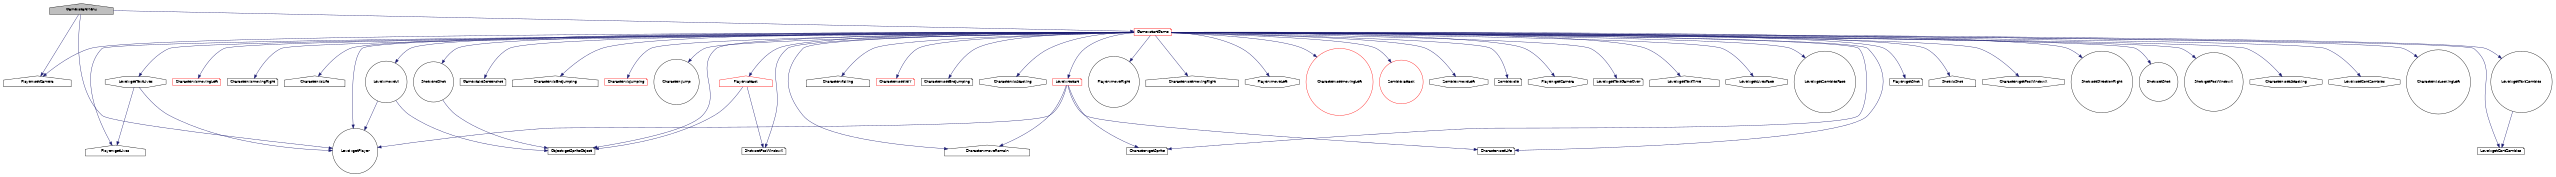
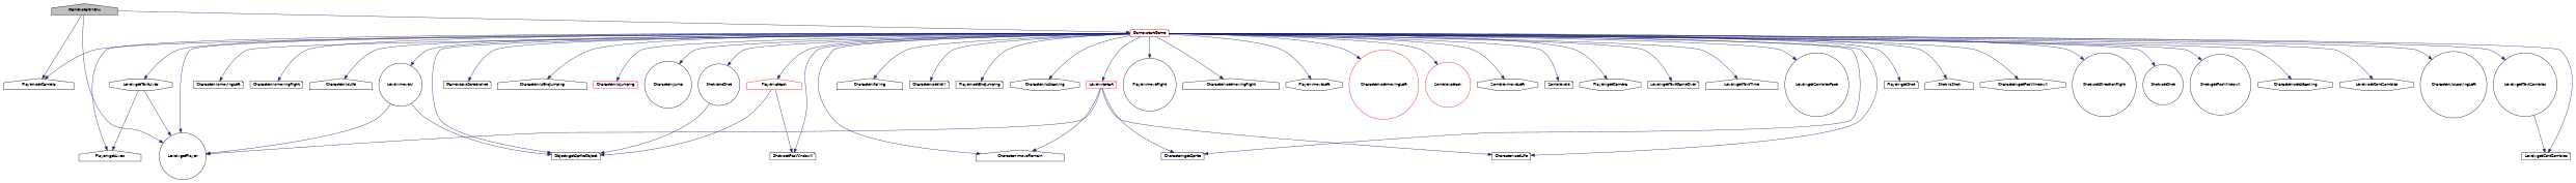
  digraph {
    rankdir=TB
    node [color=black fillcolor=white fontname=Helvetica fontsize=10 shape=note style=filled]
    edge [color=midnightblue fontname=Helvetica fontsize=10 labelfontname=Helvetica labelfontsize=10 style=solid]
    n1 [fillcolor=grey75 fontcolor=black height=0.2 label="Game::startMenu" shape=house width=0.4]
    n2 [height=0.2 label="Level::getPlayer" shape=circle width=0.4]
    n3 [height=0.2 label="Player::setCamera" shape=house width=0.4]
    n4 [color=red height=0.2 label="Game::startGame" width=0.4]
-   n5 [color=red height=0.2 label="Character::ismovingLeft" width=0.4]
+   n5 [height=0.2 label="Character::ismovingLeft" width=0.4]
    n6 [height=0.2 label="Character::ismovingRight" width=0.4]
    n7 [height=0.2 label="Character::isLife" shape=house width=0.4]
    n8 [height=0.2 label="Character::moveRemain" shape=house width=0.4]
    n9 [height=0.2 label="Game::takeScreenshot" width=0.4]
    n10 [height=0.2 label="Character::isEndJumping" shape=house width=0.4]
    n11 [color=red height=0.2 label="Character::isJumping" width=0.4]
    n12 [height=0.2 label="Character::jump" shape=circle width=0.4]
    n13 [height=0.2 label="Character::getSprite" width=0.4]
    n14 [height=0.2 label="Object::getSpriteObject" width=0.4]
    n15 [height=0.2 label="Character::falling" shape=house width=0.4]
-   n16 [color=red height=0.2 label="Character::setVelY" width=0.4]
-   n17 [height=0.2 label="Character::setEndJumping" width=0.4]
+   n16 [height=0.2 label="Character::setVelY" width=0.4]
+   n17 [height=0.2 label="Player::setEndJumping" width=0.4]
    n18 [height=0.2 label="Character::isAtacking" shape=octagon width=0.4]
    n19 [color=red height=0.2 label="Player::attack" shape=house width=0.4]
    n20 [height=0.2 label="Shot::setPosWindowX" width=0.4]
    n21 [height=0.2 label="Player::getLives" shape=house width=0.4]
    n22 [color=red height=0.2 label="Level::restart" width=0.4]
    n23 [height=0.2 label="Character::setLife" width=0.4]
    n24 [height=0.2 label="Player::moveRight" shape=circle width=0.4]
    n25 [height=0.2 label="Level::moveUI" shape=circle width=0.4]
    n26 [height=0.2 label="Character::setmovingRight" shape=house width=0.4]
    n27 [height=0.2 label="Player::moveLeft" shape=octagon width=0.4]
    n28 [color=red height=0.2 label="Character::setmovingLeft" shape=circle width=0.4]
    n29 [color=red height=0.2 label="Zombie::attack" shape=circle width=0.4]
    n30 [height=0.2 label="Zombie::moveLeft" shape=octagon width=0.4]
    n31 [height=0.2 label="Zombie::die" width=0.4]
    n32 [height=0.2 label="Player::getCamera" shape=octagon width=0.4]
    n33 [height=0.2 label="Level::getTextGameOver" width=0.4]
    n34 [height=0.2 label="Level::getTextTime" shape=house width=0.4]
-   n35 [height=0.2 label="Level::getLivesFace" shape=octagon width=0.4]
    n36 [height=0.2 label="Level::getTextLives" shape=octagon width=0.4]
    n37 [height=0.2 label="Level::getZombiesFace" shape=circle width=0.4]
    n38 [height=0.2 label="Level::getTextZombies" shape=circle width=0.4]
    n39 [height=0.2 label="Level::getContZombies" width=0.4]
    n40 [height=0.2 label="Player::getShot" width=0.4]
    n41 [height=0.2 label="Shot::isShot" shape=house width=0.4]
    n42 [height=0.2 label="Character::getPosWindowX" shape=octagon width=0.4]
    n43 [height=0.2 label="Shot::setDirectionRight" shape=circle width=0.4]
    n44 [height=0.2 label="Shot::setShot" shape=circle width=0.4]
    n45 [height=0.2 label="Shot::getPosWindowX" shape=circle width=0.4]
    n46 [height=0.2 label="Character::setAttacking" shape=octagon width=0.4]
    n47 [height=0.2 label="Shot::endShot" shape=circle width=0.4]
    n48 [height=0.2 label="Level::setContZombies" shape=octagon width=0.4]
    n49 [height=0.2 label="Character::isLookingLeft" shape=circle width=0.4]
    n1 -> n2
    n1 -> n3
    n1 -> n4
    n4 -> n2
    n4 -> n3
    n4 -> n5
    n4 -> n6
    n4 -> n7
    n4 -> n8
    n4 -> n9
    n4 -> n10
    n4 -> n11
    n4 -> n12
    n4 -> n13
    n4 -> n14
    n4 -> n15
    n4 -> n16
    n4 -> n17
    n4 -> n18
    n4 -> n19
    n4 -> n20
    n4 -> n21
    n4 -> n22
    n4 -> n23
    n4 -> n24
    n4 -> n25
    n4 -> n26
    n4 -> n27
    n4 -> n28
    n4 -> n29
    n4 -> n30
    n4 -> n31
    n4 -> n32
    n4 -> n33
    n4 -> n34
-   n4 -> n35
    n4 -> n36
    n4 -> n37
    n4 -> n38
    n4 -> n39
    n4 -> n40
    n4 -> n41
    n4 -> n42
    n4 -> n43
    n4 -> n44
    n4 -> n45
    n4 -> n46
    n4 -> n47
    n4 -> n48
    n4 -> n49
    n19 -> n14
    n19 -> n20
    n22 -> n2
    n22 -> n8
    n22 -> n13
    n22 -> n23
    n25 -> n2
    n25 -> n14
    n36 -> n2
    n36 -> n21
    n38 -> n39
    n47 -> n14
  }
